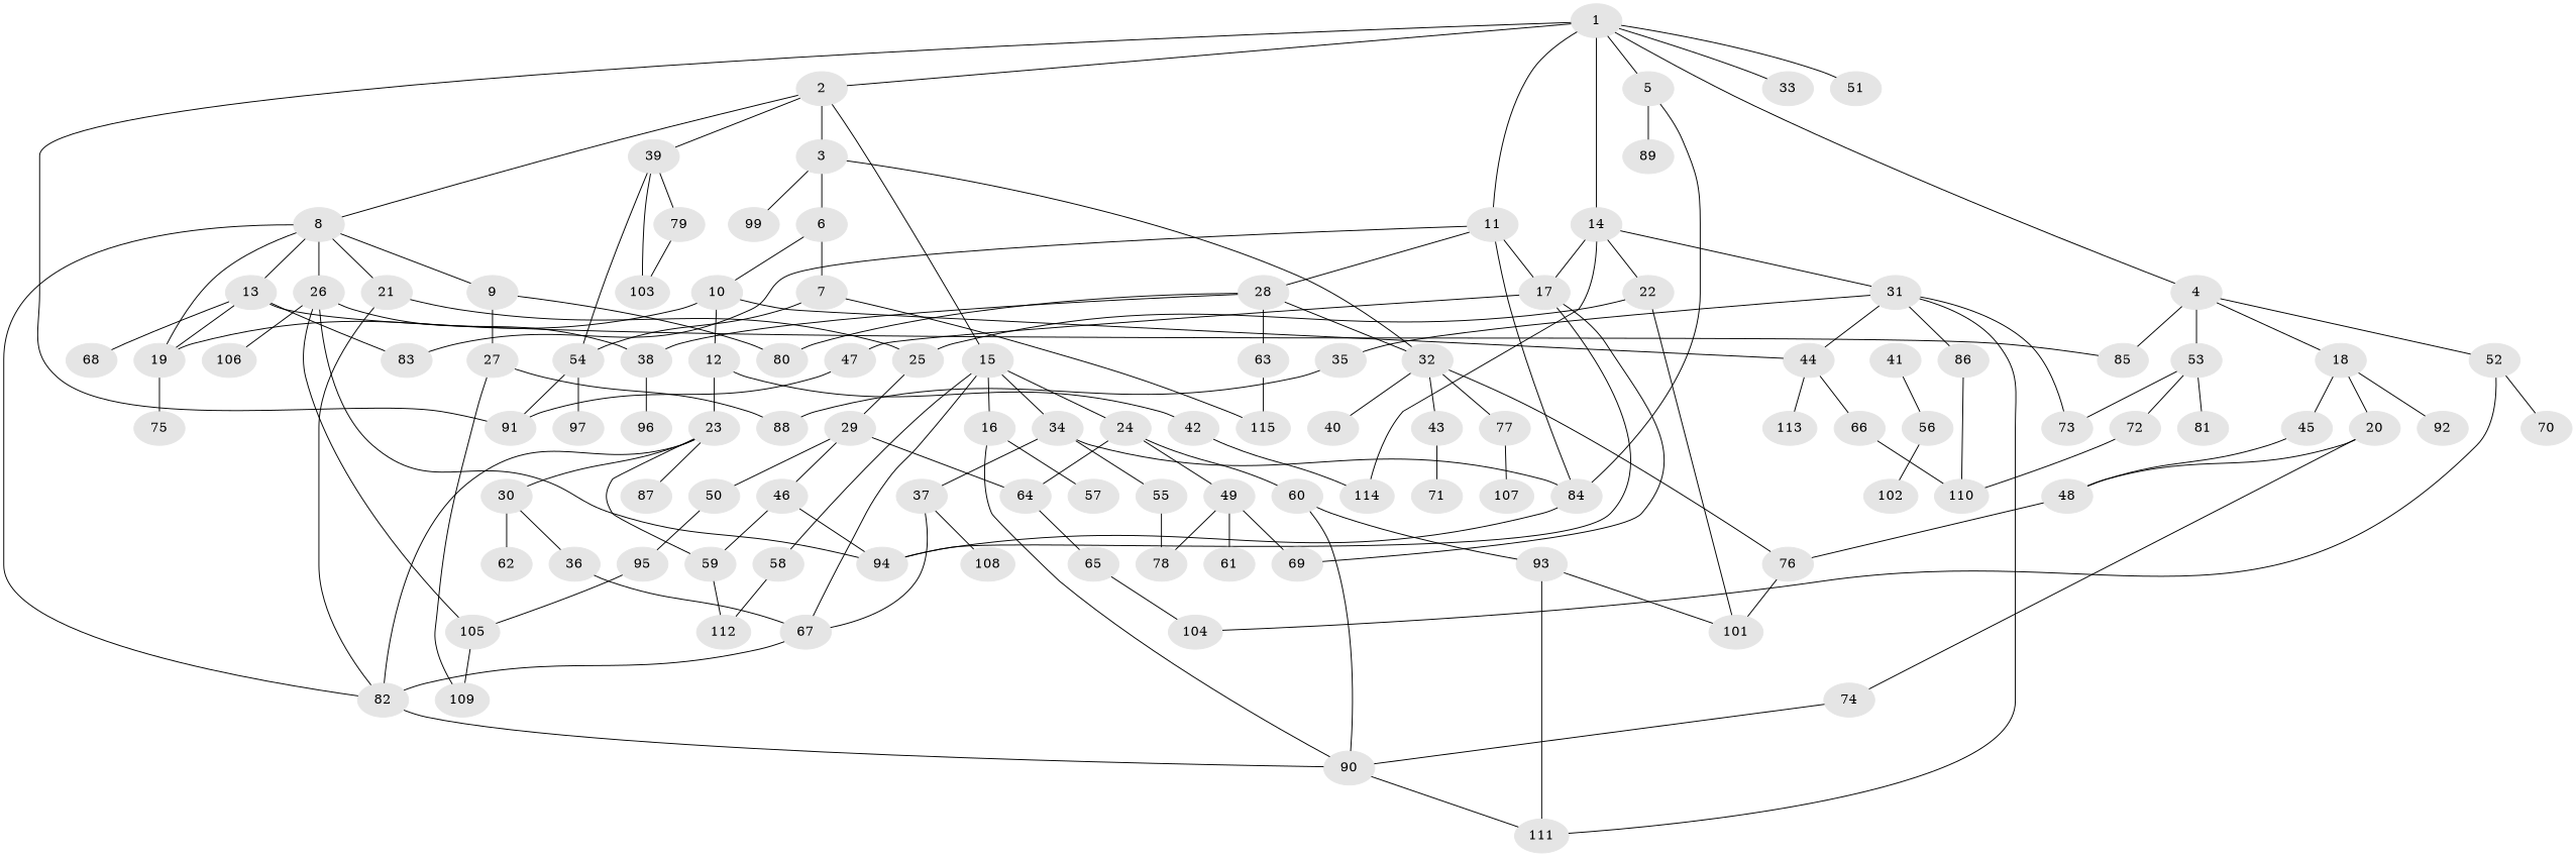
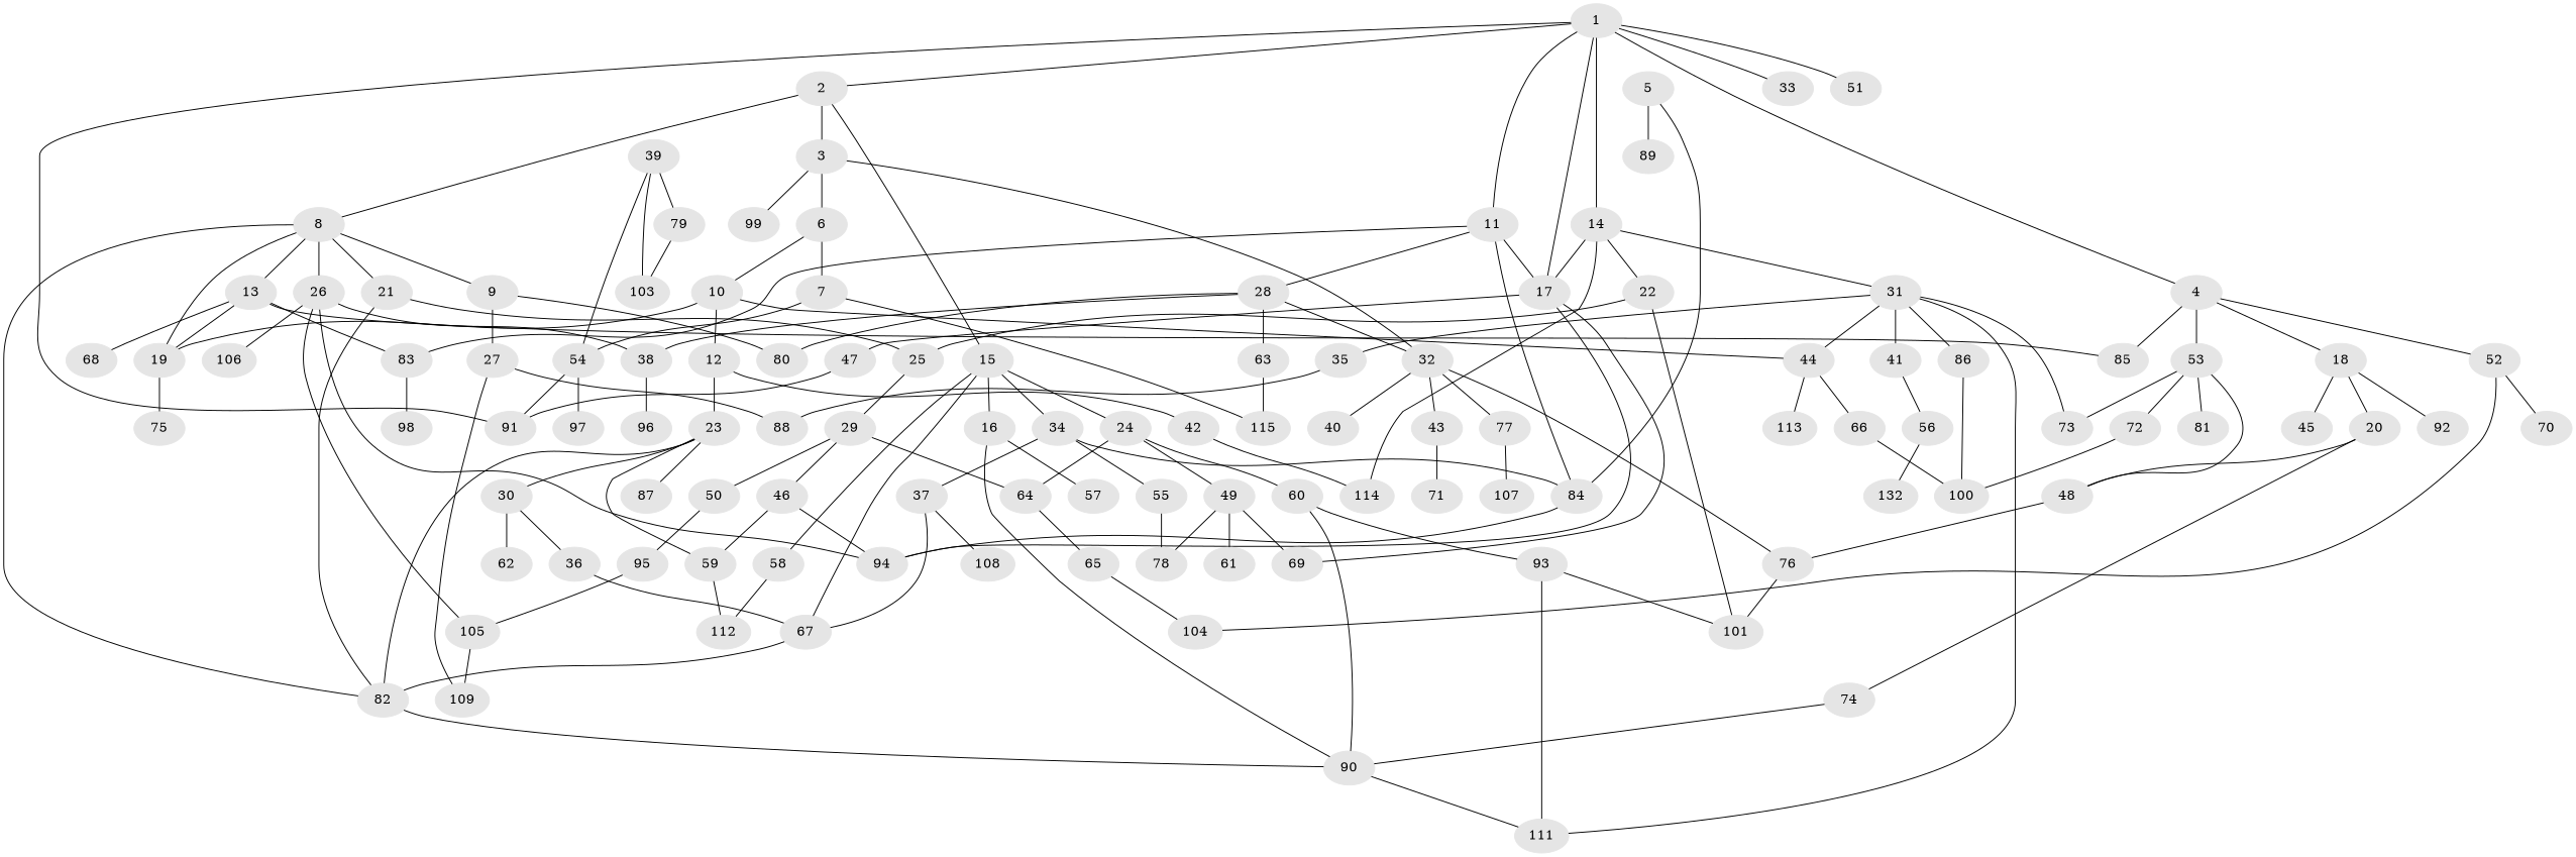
  graph {
    node [color=gray90 style=filled]
    1
    2
    4
    5
    11
    14
    33
    51
    91
    3
    8
    15
    39
    18
    52
    53
    85
    84
    89
    17
    28
    83
    22
    31
    114
    6
    32
    99
    9
    13
    19
    21
    26
    82
    16
    24
    34
    58
    67
    54
    79
    103
    7
    10
    40
    43
    76
    77
    20
    45
    92
    70
    104
    73
    72
    81
    94
    n58 [label=115]
    12
    44
    97
    27
    80
    68
    75
    25
    38
    105
    106
    90
    88
    109
    23
    42
    113
    66
    47
    69
    63
    96
+   98
    30
    59
    87
    101
    35
    41
    86
    111
    57
    49
    60
    64
    37
    55
    112
    48
    74
    29
    36
    62
    61
    78
    93
    65
    46
    50
    95
    56
-   100 [label=110]
+   100
    71
    107
    108
-   102
+   102 [label=132]
    1 -- 2
    1 -- 4
-   1 -- 5
+   1 -- 17
    1 -- 11
    1 -- 14
    1 -- 33
    1 -- 51
    1 -- 91
    2 -- 3
    2 -- 8
    2 -- 15
-   2 -- 39
    4 -- 18
    4 -- 52
    4 -- 53
    4 -- 85
    5 -- 84
    5 -- 89
    11 -- 84
    11 -- 17
    11 -- 28
    11 -- 83
    14 -- 17
    14 -- 22
    14 -- 31
    14 -- 114
    3 -- 6
    3 -- 32
    3 -- 99
    8 -- 9
    8 -- 13
    8 -- 19
    8 -- 21
    8 -- 26
    8 -- 82
    15 -- 16
    15 -- 24
    15 -- 34
    15 -- 58
    15 -- 67
    39 -- 54
    39 -- 79
    39 -- 103
    18 -- 20
    18 -- 45
    18 -- 92
    52 -- 70
    52 -- 104
    53 -- 73
    53 -- 72
    53 -- 81
    84 -- 94
    17 -- 94
    17 -- 47
    17 -- 69
    28 -- 32
    28 -- 80
    28 -- 38
    28 -- 63
+   83 -- 98
    22 -- 25
    22 -- 101
    31 -- 73
    31 -- 44
    31 -- 35
+   31 -- 41
    31 -- 86
    31 -- 111
    6 -- 7
    6 -- 10
    32 -- 40
    32 -- 43
    32 -- 76
    32 -- 77
    9 -- 27
    9 -- 80
    13 -- 85
    13 -- 83
    13 -- 19
    13 -- 68
    19 -- 75
    21 -- 82
    21 -- 25
    26 -- 94
    26 -- 38
    26 -- 105
    26 -- 106
    82 -- 90
    16 -- 90
    16 -- 57
    24 -- 49
    24 -- 60
    24 -- 64
    34 -- 84
    34 -- 37
    34 -- 55
    58 -- 112
    67 -- 82
    54 -- 91
    54 -- 97
    79 -- 103
    7 -- 54
    7 -- n58
    10 -- 19
    10 -- 12
    10 -- 44
    43 -- 71
    76 -- 101
    77 -- 107
    20 -- 48
    20 -- 74
-   45 -- 48
+   53 -- 48
    72 -- 100
    12 -- 23
    12 -- 42
    44 -- 113
    44 -- 66
    27 -- 88
    27 -- 109
    25 -- 29
    38 -- 96
    105 -- 109
    90 -- 111
    23 -- 82
    23 -- 30
    23 -- 59
    23 -- 87
    42 -- 114
    66 -- 100
    47 -- 91
    63 -- n58
    30 -- 36
    30 -- 62
    59 -- 112
    35 -- 88
    41 -- 56
    86 -- 100
    49 -- 69
    49 -- 61
    49 -- 78
    60 -- 90
    60 -- 93
    64 -- 65
    37 -- 67
    37 -- 108
    55 -- 78
    48 -- 76
    74 -- 90
    29 -- 64
    29 -- 46
    29 -- 50
    36 -- 67
    93 -- 101
    93 -- 111
    65 -- 104
    46 -- 94
    46 -- 59
    50 -- 95
    95 -- 105
    56 -- 102
  }
